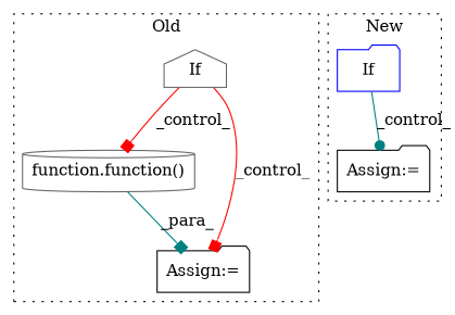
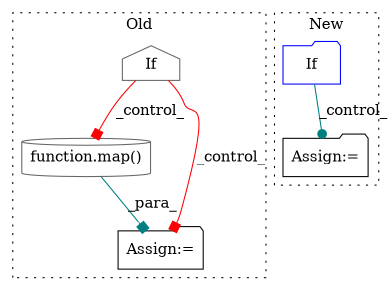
  digraph {
    node [a=68 l=3 shape=folder color=gray40]
    edge [color=teal arrowhead=box]
-   n1 [a=75 l="4,1" label="function.function()" s="980,1018" shape=cylinder]
+   n1 [a=75 l="4,1" label="function.map()" s="980,1018" shape=cylinder]
    n2 [label="Assign:=" s=977 color=black]
    n3 [a=96 l="3,14" label=If s="915,944" shape=house]
    n4 [a=96 l="0,14" label=If s="1165,1189" color=blue]
    n5 [label="Assign:=" s=1212 color=black]
    subgraph cluster_1 {
      label=Old
      style=dotted
      n1
      n2
      n3
    }
    subgraph cluster_2 {
      label=New
      style=dotted
      n4
      n5
    }
    n1 -> n2 [label=_para_]
    n3 -> n1 [label=_control_ color=red]
    n3 -> n2 [label=_control_ color=red]
    n4 -> n5 [label=_control_ arrowhead=dot]
  }
